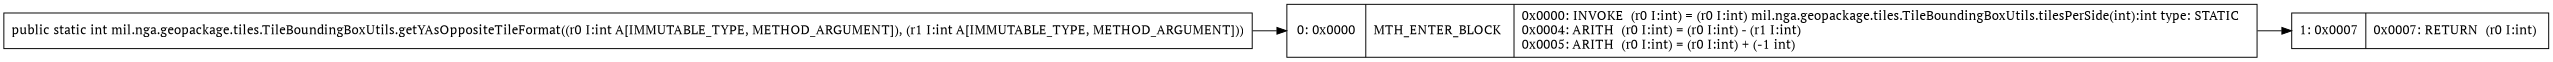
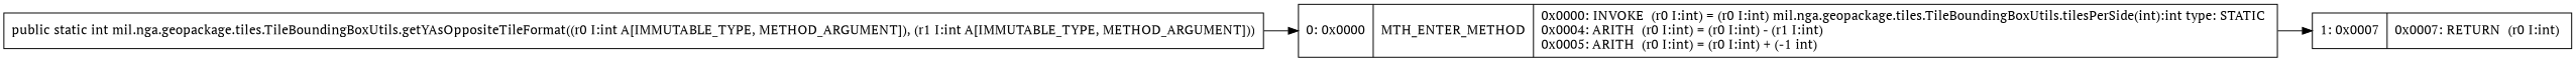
  digraph {
    rankdir=LR
    fontname="PT Serif"
    node [shape=record fontname="PT Serif"]
    edge [fontname="PT Serif"]
-   n1 [label="{0\:\ 0x0000|MTH_ENTER_BLOCK\l|0x0000: INVOKE  (r0 I:int) = (r0 I:int) mil.nga.geopackage.tiles.TileBoundingBoxUtils.tilesPerSide(int):int type: STATIC \l0x0004: ARITH  (r0 I:int) = (r0 I:int) \- (r1 I:int) \l0x0005: ARITH  (r0 I:int) = (r0 I:int) + (\-1 int) \l}"]
+   n1 [label="{0\:\ 0x0000|MTH_ENTER_METHOD\l|0x0000: INVOKE  (r0 I:int) = (r0 I:int) mil.nga.geopackage.tiles.TileBoundingBoxUtils.tilesPerSide(int):int type: STATIC \l0x0004: ARITH  (r0 I:int) = (r0 I:int) \- (r1 I:int) \l0x0005: ARITH  (r0 I:int) = (r0 I:int) + (\-1 int) \l}"]
    n2 [label="{1\:\ 0x0007|0x0007: RETURN  (r0 I:int) \l}"]
    n3 [label="{public static int mil.nga.geopackage.tiles.TileBoundingBoxUtils.getYAsOppositeTileFormat((r0 I:int A[IMMUTABLE_TYPE, METHOD_ARGUMENT]), (r1 I:int A[IMMUTABLE_TYPE, METHOD_ARGUMENT])) }"]
    n1 -> n2
    n3 -> n1
  }
